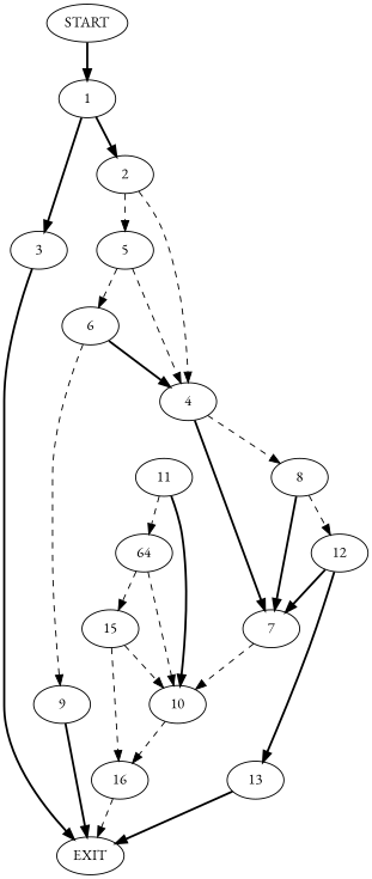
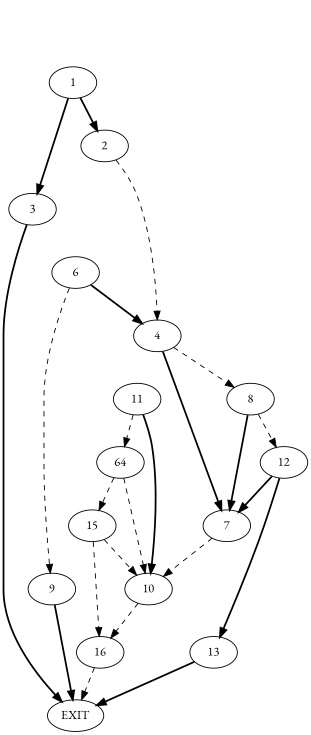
  digraph {
    fontname="EB Garamond"
    node [fontname="EB Garamond"]
    edge [fontname="EB Garamond" style=dashed]
-   n1 [label=START]
    1
    2
    3
    n5 [label=EXIT]
    4
-   5
    7
    8
    6
    10
    12
    9
    16
    11
    n16 [label=64]
    13
    15
-   n1 -> 1 [style=bold]
    1 -> 2 [style=bold]
    1 -> 3 [style=bold]
    2 -> 4
-   2 -> 5
    3 -> n5 [style=bold]
    4 -> 7 [style=bold]
    4 -> 8
-   5 -> 4
-   5 -> 6
    7 -> 10
    8 -> 7 [style=bold]
    8 -> 12
    6 -> 4 [style=bold]
    6 -> 9
    10 -> 16
    12 -> 7 [style=bold]
    12 -> 13 [style=bold]
    9 -> n5 [style=bold]
    16 -> n5
    11 -> 10 [style=bold]
    11 -> n16
    n16 -> 10
    n16 -> 15
    13 -> n5 [style=bold]
    15 -> 10
    15 -> 16
  }
